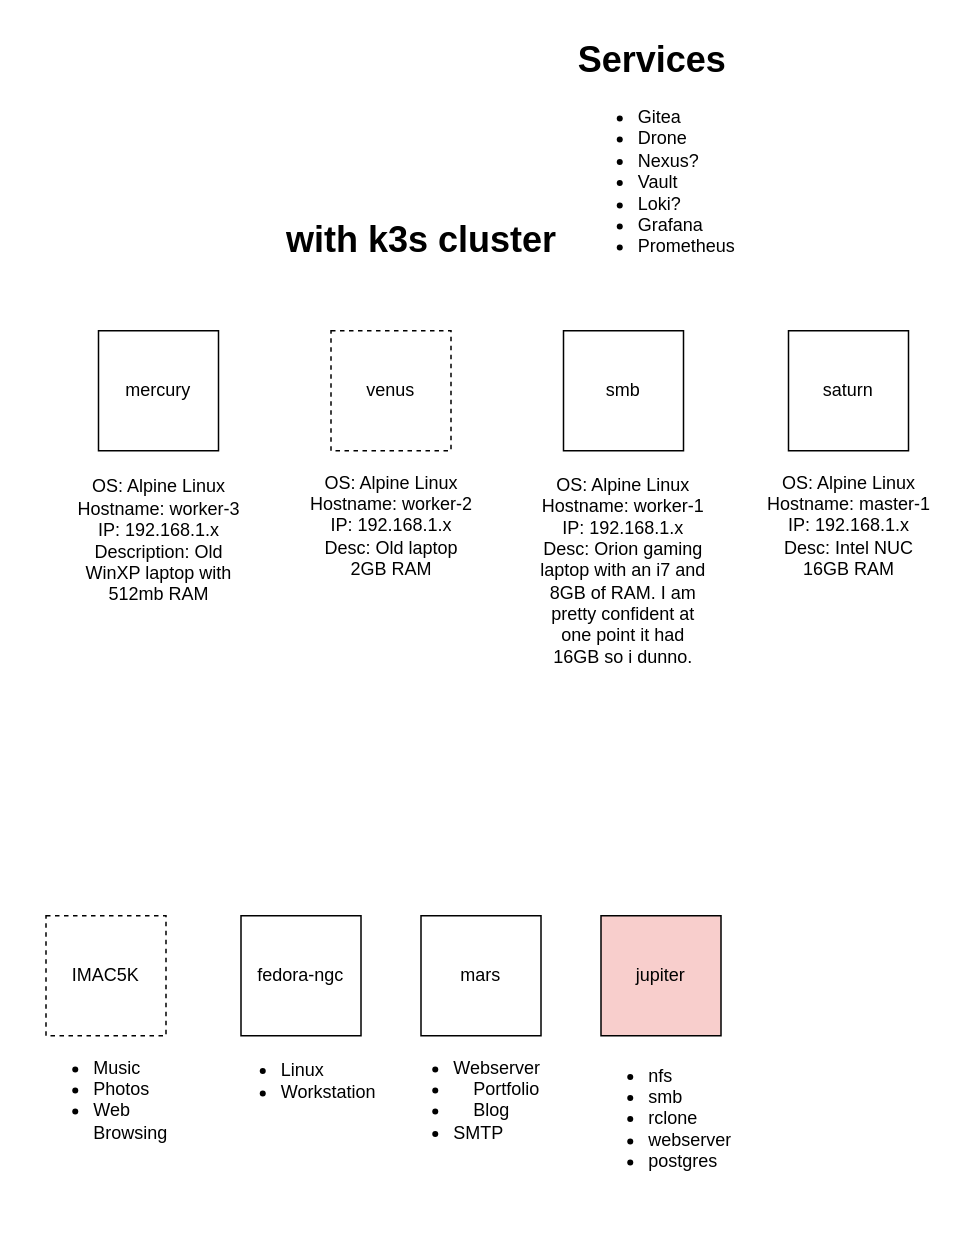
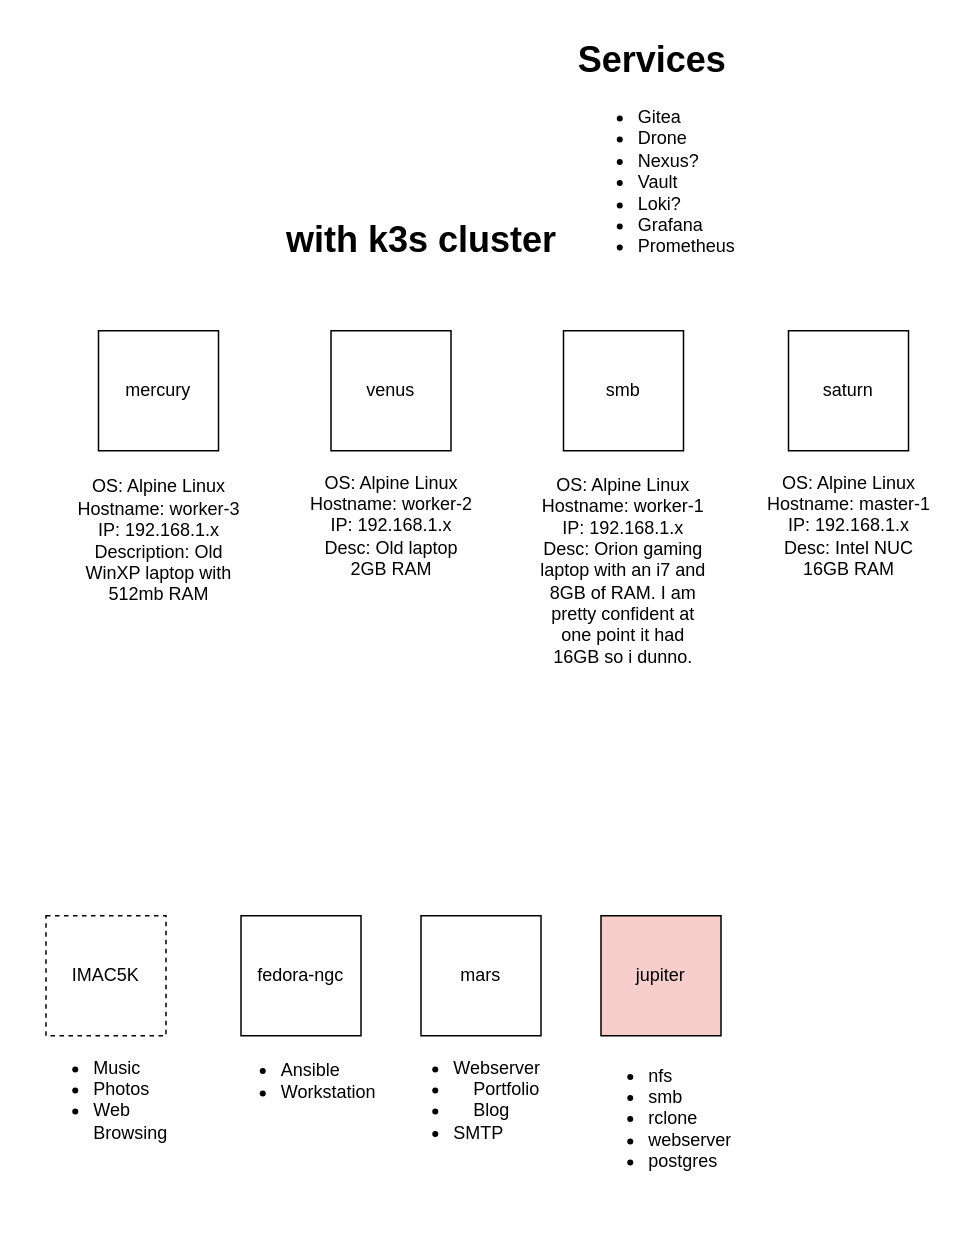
  <mxCell id="0" />
  <mxCell id="1" parent="0" />
  <mxCell id="2" value="mars" style="whiteSpace=wrap;html=1;aspect=fixed;" parent="1" vertex="1"><mxGeometry x="280" y="610" width="80" height="80" as="geometry" /></mxCell>
  <mxCell id="3" value="smb" style="whiteSpace=wrap;html=1;aspect=fixed;" parent="1" vertex="1"><mxGeometry x="375" y="220" width="80" height="80" as="geometry" /></mxCell>
  <mxCell id="4" value="IMAC5K" style="whiteSpace=wrap;html=1;aspect=fixed;dashed=1;" parent="1" vertex="1"><mxGeometry x="30" y="610" width="80" height="80" as="geometry" /></mxCell>
  <mxCell id="5" value="fedora-ngc" style="whiteSpace=wrap;html=1;aspect=fixed;" parent="1" vertex="1"><mxGeometry x="160" y="610" width="80" height="80" as="geometry" /></mxCell>
  <mxCell id="6" value="saturn" style="whiteSpace=wrap;html=1;aspect=fixed;" parent="1" vertex="1"><mxGeometry x="525" y="220" width="80" height="80" as="geometry" /></mxCell>
  <mxCell id="7" value="jupiter" style="whiteSpace=wrap;html=1;aspect=fixed;fillColor=#f8cecc;" parent="1" vertex="1"><mxGeometry x="400" y="610" width="80" height="80" as="geometry" /></mxCell>
  <mxCell id="8" value="mercury" style="whiteSpace=wrap;html=1;aspect=fixed;" parent="1" vertex="1"><mxGeometry x="65" y="220" width="80" height="80" as="geometry" /></mxCell>
- <mxCell id="9" value="venus" style="whiteSpace=wrap;html=1;aspect=fixed;dashed=1;" parent="1" vertex="1"><mxGeometry x="220" y="220" width="80" height="80" as="geometry" /></mxCell>
+ <mxCell id="9" value="venus" style="whiteSpace=wrap;html=1;aspect=fixed;" parent="1" vertex="1"><mxGeometry x="220" y="220" width="80" height="80" as="geometry" /></mxCell>
  <mxCell id="10" value="&lt;ul&gt;&lt;li&gt;Music&lt;/li&gt;&lt;li&gt;Photos&lt;/li&gt;&lt;li&gt;Web Browsing&lt;/li&gt;&lt;/ul&gt;" style="text;strokeColor=none;fillColor=none;html=1;whiteSpace=wrap;verticalAlign=middle;overflow=hidden;" parent="1" vertex="1"><mxGeometry x="20" y="690" width="100" height="80" as="geometry" /></mxCell>
- <mxCell id="11" value="&lt;ul&gt;&lt;li&gt;Linux&lt;/li&gt;&lt;li&gt;Workstation&lt;/li&gt;&lt;/ul&gt;" style="text;strokeColor=none;fillColor=none;html=1;whiteSpace=wrap;verticalAlign=middle;overflow=hidden;" parent="1" vertex="1"><mxGeometry x="145" y="680" width="110" height="80" as="geometry" /></mxCell>
+ <mxCell id="11" value="&lt;ul&gt;&lt;li&gt;Ansible&lt;/li&gt;&lt;li&gt;Workstation&lt;/li&gt;&lt;/ul&gt;" style="text;strokeColor=none;fillColor=none;html=1;whiteSpace=wrap;verticalAlign=middle;overflow=hidden;" parent="1" vertex="1"><mxGeometry x="145" y="680" width="110" height="80" as="geometry" /></mxCell>
  <mxCell id="12" value="&lt;ul&gt;&lt;li&gt;Webserver&lt;/li&gt;&lt;li&gt;&amp;nbsp; &amp;nbsp; Portfolio&lt;/li&gt;&lt;li&gt;&amp;nbsp; &amp;nbsp; Blog&lt;/li&gt;&lt;li&gt;SMTP&lt;/li&gt;&lt;/ul&gt;" style="text;strokeColor=none;fillColor=none;html=1;whiteSpace=wrap;verticalAlign=middle;overflow=hidden;" parent="1" vertex="1"><mxGeometry x="260" y="690" width="120" height="80" as="geometry" /></mxCell>
  <mxCell id="13" value="&lt;ul&gt;&lt;li&gt;nfs&lt;/li&gt;&lt;li&gt;smb&lt;/li&gt;&lt;li&gt;rclone&lt;/li&gt;&lt;li&gt;webserver&lt;/li&gt;&lt;li&gt;postgres&lt;/li&gt;&lt;/ul&gt;" style="text;strokeColor=none;fillColor=none;html=1;whiteSpace=wrap;verticalAlign=middle;overflow=hidden;" parent="1" vertex="1"><mxGeometry x="390" y="680" width="100" height="130" as="geometry" /></mxCell>
  <mxCell id="14" value="&lt;h1&gt;Services&lt;/h1&gt;&lt;p&gt;&lt;/p&gt;&lt;ul&gt;&lt;li&gt;Gitea&lt;/li&gt;&lt;li&gt;Drone&lt;/li&gt;&lt;li&gt;Nexus?&lt;/li&gt;&lt;li&gt;Vault&lt;/li&gt;&lt;li&gt;Loki?&lt;/li&gt;&lt;li&gt;Grafana&lt;/li&gt;&lt;li&gt;Prometheus&lt;/li&gt;&lt;/ul&gt;&lt;p&gt;&lt;/p&gt;" style="text;html=1;strokeColor=none;fillColor=none;spacing=5;spacingTop=-20;whiteSpace=wrap;overflow=hidden;rounded=0;" parent="1" vertex="1"><mxGeometry x="380" y="20" width="130" height="160" as="geometry" /></mxCell>
  <mxCell id="15" value="with k3s cluster" style="text;strokeColor=none;fillColor=none;html=1;fontSize=24;fontStyle=1;verticalAlign=middle;align=center;" parent="1" vertex="1"><mxGeometry x="230" y="140" width="100" height="40" as="geometry" /></mxCell>
  <mxCell id="16" value="OS: Alpine Linux&lt;br&gt;Hostname: worker-3&lt;br&gt;IP: 192.168.1.x&lt;br&gt;Description: Old WinXP laptop with 512mb RAM" style="text;html=1;strokeColor=none;fillColor=none;align=center;verticalAlign=middle;whiteSpace=wrap;rounded=0;" parent="1" vertex="1"><mxGeometry x="47.5" y="320" width="115" height="80" as="geometry" /></mxCell>
  <mxCell id="17" value="OS: Alpine Linux&lt;br&gt;Hostname: worker-2&lt;br&gt;IP: 192.168.1.x&lt;br&gt;Desc: Old laptop 2GB RAM" style="text;html=1;strokeColor=none;fillColor=none;align=center;verticalAlign=middle;whiteSpace=wrap;rounded=0;" parent="1" vertex="1"><mxGeometry x="202.5" y="310" width="115" height="80" as="geometry" /></mxCell>
  <mxCell id="18" value="OS: Alpine Linux&lt;br&gt;Hostname: worker-1&lt;br&gt;IP: 192.168.1.x&lt;br&gt;Desc: Orion gaming laptop with an i7 and 8GB of RAM. I am pretty confident at one point it had 16GB so i dunno." style="text;html=1;strokeColor=none;fillColor=none;align=center;verticalAlign=middle;whiteSpace=wrap;rounded=0;" parent="1" vertex="1"><mxGeometry x="358" y="320" width="114" height="120" as="geometry" /></mxCell>
  <mxCell id="19" value="OS: Alpine Linux&lt;br&gt;Hostname: master-1&lt;br&gt;IP: 192.168.1.x&lt;br&gt;Desc: Intel NUC 16GB RAM" style="text;html=1;strokeColor=none;fillColor=none;align=center;verticalAlign=middle;whiteSpace=wrap;rounded=0;" parent="1" vertex="1"><mxGeometry x="507.5" y="310" width="115" height="80" as="geometry" /></mxCell>
